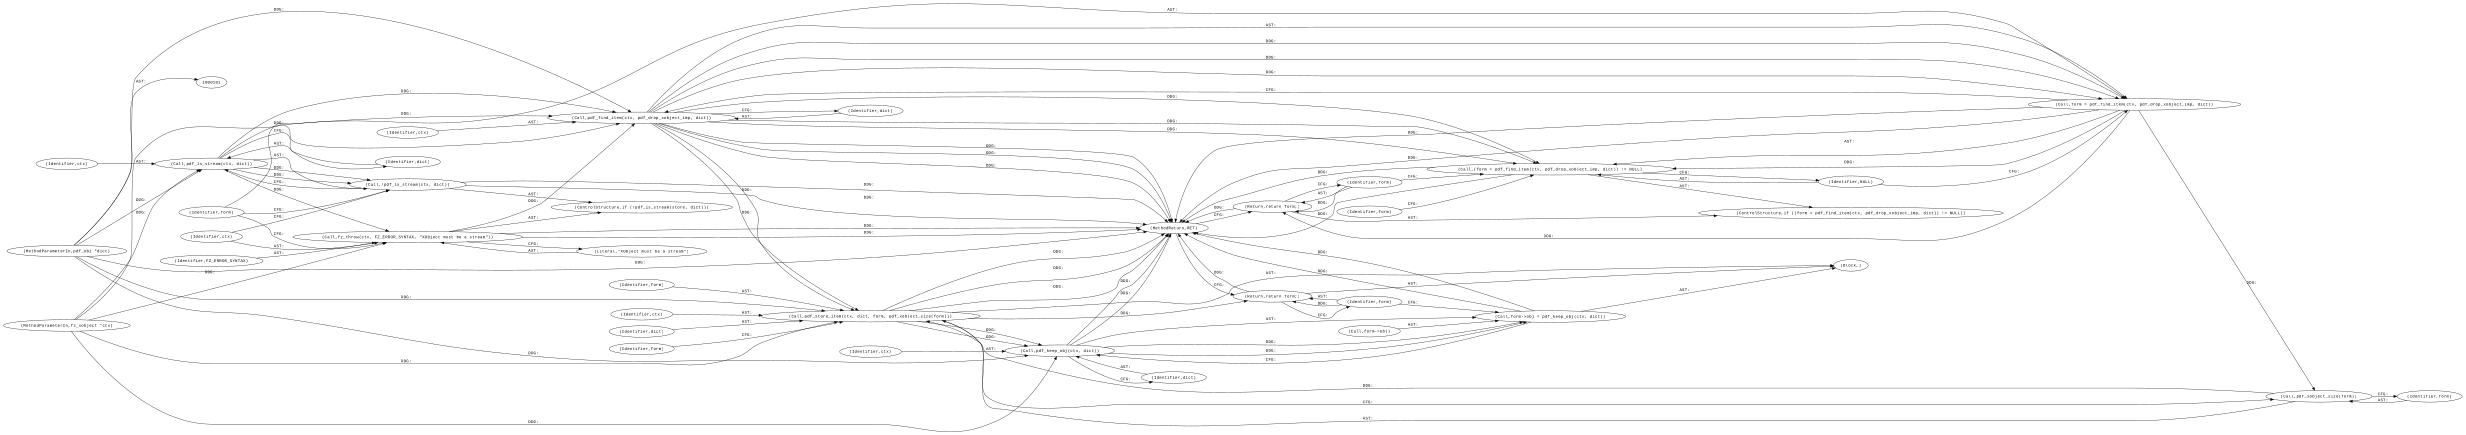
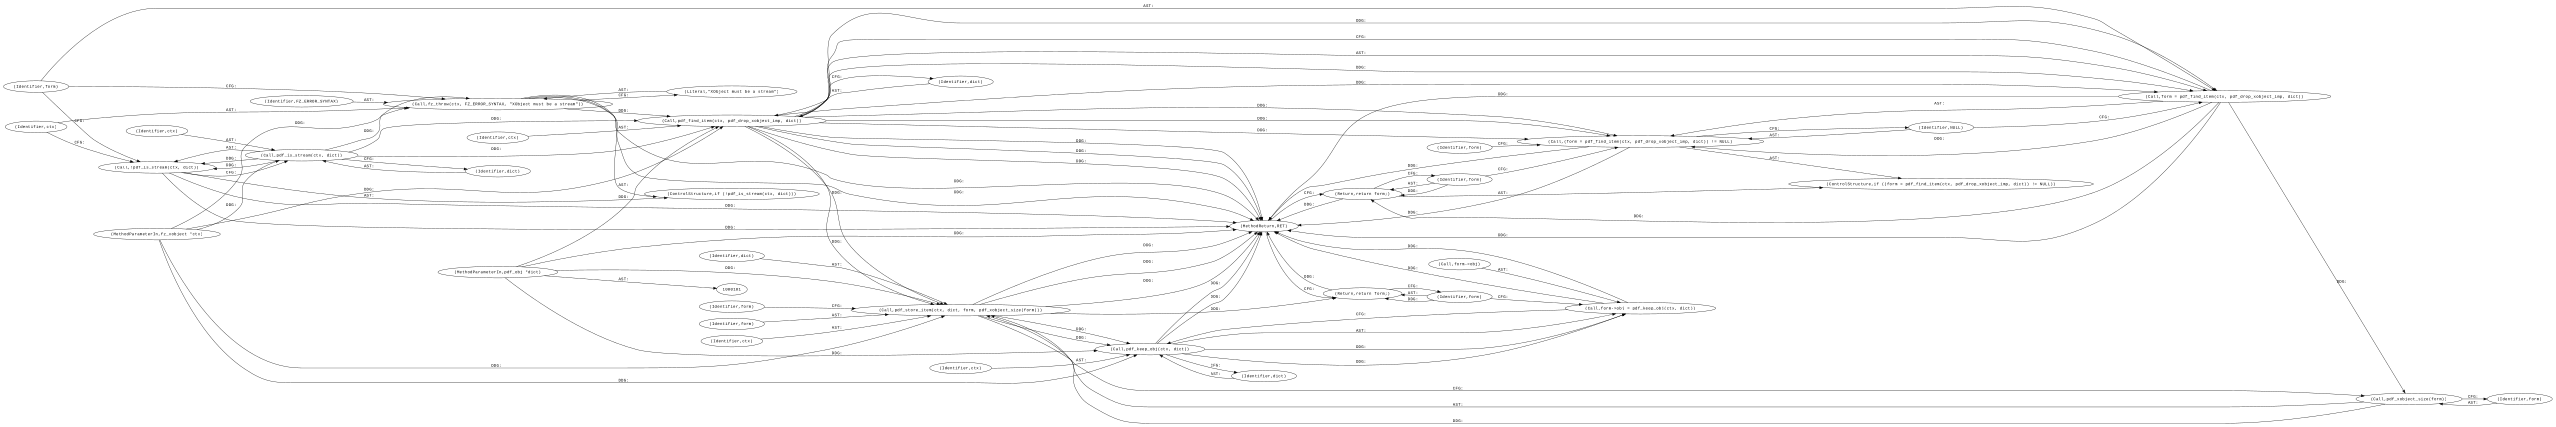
  digraph {
    fontname="Liberation Mono"
    rankdir=LR
    node [fontname="Liberation Mono"]
    edge [fontname="Liberation Mono"]
    n1 [label="(MethodParameterIn,pdf_obj *dict)"]
    n2 [label="(Call,pdf_is_stream(ctx, dict))"]
    n3 [label="(Call,pdf_find_item(ctx, pdf_drop_xobject_imp, dict))"]
    n4 [label="(Call,pdf_store_item(ctx, dict, form, pdf_xobject_size(form)))"]
    n5 [label="(Call,pdf_keep_obj(ctx, dict))"]
    n6 [label="(MethodReturn,RET)"]
    1000101
    n8 [label="(Call,!pdf_is_stream(ctx, dict))"]
    n9 [label="(Call,fz_throw(ctx, FZ_ERROR_SYNTAX, \"XObject must be a stream\"))"]
    n10 [label="(Identifier,dict)"]
    n11 [label="(Call,(form = pdf_find_item(ctx, pdf_drop_xobject_imp, dict)) != NULL)"]
    n12 [label="(Call,form = pdf_find_item(ctx, pdf_drop_xobject_imp, dict))"]
    n13 [label="(Identifier,dict)"]
    n14 [label="(Call,pdf_xobject_size(form))"]
    n15 [label="(Return,return form;)"]
-   n16 [label="(Block,)"]
    n17 [label="(Call,form->obj = pdf_keep_obj(ctx, dict))"]
    n18 [label="(Identifier,dict)"]
    n19 [label="(Return,return form;)"]
-   n20 [label="(ControlStructure,if (!pdf_is_stream(store, dict)))"]
+   n20 [label="(ControlStructure,if (!pdf_is_stream(ctx, dict)))"]
    n21 [label="(Literal,\"XObject must be a stream\")"]
    n22 [label="(ControlStructure,if ((form = pdf_find_item(ctx, pdf_drop_xobject_imp, dict)) != NULL))"]
    n23 [label="(Identifier,NULL)"]
    n24 [label="(Identifier,form)"]
    n25 [label="(Identifier,form)"]
    n26 [label="(Identifier,form)"]
    n27 [label="(Identifier,form)"]
    n28 [label="(Identifier,form)"]
    n29 [label="(Identifier,ctx)"]
    n30 [label="(Identifier,form)"]
    n31 [label="(Identifier,form)"]
    n32 [label="(Identifier,ctx)"]
    n33 [label="(Identifier,ctx)"]
    n34 [label="(Identifier,dict)"]
    n35 [label="(MethodParameterIn,fz_xobject *ctx)"]
    n36 [label="(Call,form->obj)"]
    n37 [label="(Identifier,FZ_ERROR_SYNTAX)"]
    n38 [label="(Identifier,ctx)"]
    n39 [label="(Identifier,ctx)"]
-   n1 -> n2 [label="DDG: "]
    n1 -> n3 [label="DDG: "]
    n1 -> n4 [label="DDG: "]
    n1 -> n5 [label="DDG: "]
    n1 -> n6 [label="DDG: "]
    n1 -> 1000101 [label="AST: "]
    n2 -> n3 [label="DDG: "]
    n2 -> n3 [label="DDG: "]
    n2 -> n8 [label="AST: "]
    n2 -> n8 [label="DDG: "]
    n2 -> n8 [label="DDG: "]
    n2 -> n9 [label="DDG: "]
    n2 -> n10 [label="CFG: "]
    n3 -> n4 [label="DDG: "]
    n3 -> n4 [label="DDG: "]
    n3 -> n6 [label="DDG: "]
    n3 -> n6 [label="DDG: "]
    n3 -> n6 [label="DDG: "]
    n3 -> n11 [label="DDG: "]
    n3 -> n11 [label="DDG: "]
    n3 -> n11 [label="DDG: "]
    n3 -> n12 [label="AST: "]
    n3 -> n12 [label="DDG: "]
    n3 -> n12 [label="DDG: "]
    n3 -> n12 [label="DDG: "]
    n3 -> n13 [label="CFG: "]
    n4 -> n5 [label="DDG: "]
    n4 -> n5 [label="DDG: "]
    n4 -> n6 [label="DDG: "]
    n4 -> n6 [label="DDG: "]
    n4 -> n6 [label="DDG: "]
    n4 -> n14 [label="CFG: "]
    n4 -> n15 [label="DDG: "]
-   n4 -> n16 [label="AST: "]
    n5 -> n6 [label="DDG: "]
    n5 -> n6 [label="DDG: "]
    n5 -> n17 [label="AST: "]
    n5 -> n17 [label="DDG: "]
    n5 -> n17 [label="DDG: "]
    n5 -> n18 [label="CFG: "]
    n6 -> n15 [label="CFG: "]
    n6 -> n19 [label="CFG: "]
    n8 -> n2 [label="CFG: "]
    n8 -> n6 [label="DDG: "]
    n8 -> n6 [label="DDG: "]
    n8 -> n20 [label="AST: "]
    n9 -> n3 [label="DDG: "]
    n9 -> n6 [label="DDG: "]
    n9 -> n6 [label="DDG: "]
    n9 -> n20 [label="AST: "]
    n9 -> n21 [label="CFG: "]
    n10 -> n2 [label="AST: "]
    n11 -> n6 [label="DDG: "]
    n11 -> n6 [label="DDG: "]
    n11 -> n22 [label="AST: "]
    n11 -> n23 [label="CFG: "]
    n12 -> n3 [label="CFG: "]
    n12 -> n6 [label="DDG: "]
    n12 -> n6 [label="DDG: "]
    n12 -> n11 [label="AST: "]
    n12 -> n11 [label="DDG: "]
    n12 -> n14 [label="DDG: "]
    n12 -> n19 [label="DDG: "]
    n13 -> n3 [label="AST: "]
    n14 -> n4 [label="AST: "]
    n14 -> n4 [label="DDG: "]
    n14 -> n25 [label="CFG: "]
    n15 -> n6 [label="DDG: "]
-   n15 -> n16 [label="AST: "]
    n15 -> n26 [label="CFG: "]
    n17 -> n5 [label="CFG: "]
    n17 -> n6 [label="DDG: "]
    n17 -> n6 [label="DDG: "]
-   n17 -> n16 [label="AST: "]
    n18 -> n5 [label="AST: "]
    n19 -> n6 [label="DDG: "]
    n19 -> n22 [label="AST: "]
    n19 -> n24 [label="CFG: "]
    n21 -> n9 [label="AST: "]
    n23 -> n11 [label="AST: "]
    n23 -> n12 [label="CFG: "]
    n24 -> n11 [label="CFG: "]
    n24 -> n19 [label="AST: "]
    n24 -> n19 [label="DDG: "]
    n25 -> n14 [label="AST: "]
    n26 -> n15 [label="AST: "]
    n26 -> n15 [label="DDG: "]
    n26 -> n17 [label="CFG: "]
    n27 -> n8 [label="CFG: "]
    n27 -> n9 [label="CFG: "]
    n27 -> n12 [label="AST: "]
    n28 -> n4 [label="CFG: "]
    n29 -> n2 [label="AST: "]
    n30 -> n11 [label="CFG: "]
    n31 -> n4 [label="AST: "]
    n32 -> n8 [label="CFG: "]
    n32 -> n9 [label="AST: "]
    n33 -> n4 [label="AST: "]
    n34 -> n4 [label="AST: "]
    n35 -> n2 [label="DDG: "]
    n35 -> n3 [label="DDG: "]
    n35 -> n4 [label="DDG: "]
    n35 -> n5 [label="DDG: "]
    n35 -> n9 [label="DDG: "]
    n36 -> n17 [label="AST: "]
    n37 -> n9 [label="AST: "]
    n38 -> n5 [label="AST: "]
    n39 -> n3 [label="AST: "]
  }
